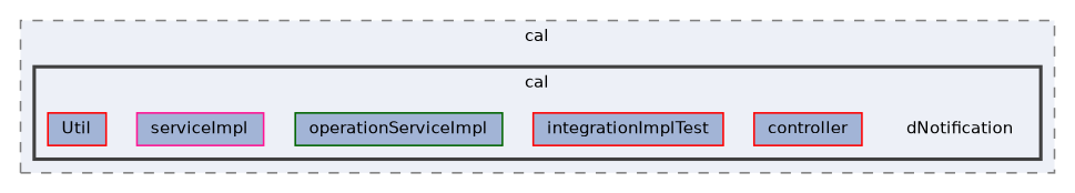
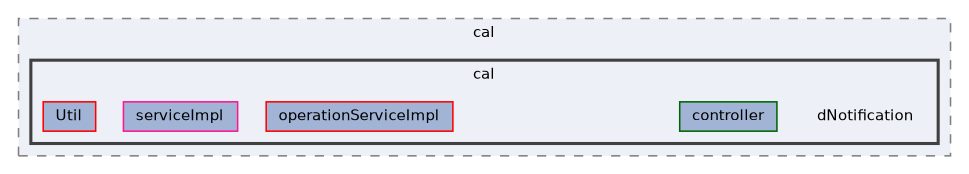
  digraph {
    compound=true
    node [fontname=Helvetica fontsize=10 shape=box color=darkgreen fillcolor="#a2b4d6" style=filled]
    n1 [height=0.2 label=dNotification shape=plaintext width=0.4 fillcolor="" style=""]
-   n2 [color=red height=0.2 label=controller width=0.4]
-   n3 [color=red height=0.2 label=integrationImplTest width=0.4]
-   n4 [height=0.2 label=operationServiceImpl width=0.4]
+   n2 [height=0.2 label=controller width=0.4]
+   n4 [color=red height=0.2 label=operationServiceImpl width=0.4]
    n5 [color=deeppink height=0.2 label=serviceImpl width=0.4]
    n6 [color=red height=0.2 label=Util width=0.4]
    subgraph cluster_1 {
      bgcolor="#edf0f7"
      fontname=Helvetica
      fontsize=10
      label=cal
      pencolor=grey50
      style="filled,dashed"
      subgraph cluster_2 {
        bgcolor="#edf0f7"
        fontname=Helvetica
        fontsize=10
        pencolor=grey25
        style="filled,bold"
        n1
        n2
-       n3
        n4
        n5
        n6
      }
    }
  }
